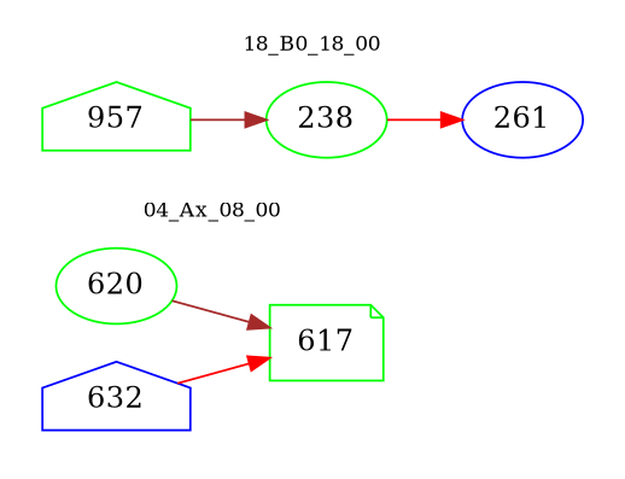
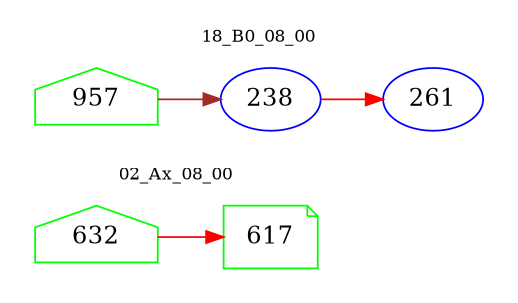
  digraph {
    rankdir=LR
    node [color=green shape=ellipse]
    edge [color=brown]
-   n1 [label=620]
    n2 [label=617 shape=note]
-   n3 [color=blue label=632 shape=house]
+   n3 [label=632 shape=house]
    n4 [label=957 shape=house]
-   n5 [label=238]
+   n5 [color=blue label=238]
    n6 [color=blue label=261]
    subgraph cluster_1 {
      color=white
      fontsize=10
-     label="04_Ax_08_00"
-     n1
+     label="02_Ax_08_00"
      n2
      n3
    }
    subgraph cluster_2 {
      color=white
      fontsize=10
-     label="18_B0_18_00"
+     label="18_B0_08_00"
      n4
      n5
      n6
    }
-   n1 -> n2
    n3 -> n2 [color=red]
    n4 -> n5
    n5 -> n6 [color=red]
  }
